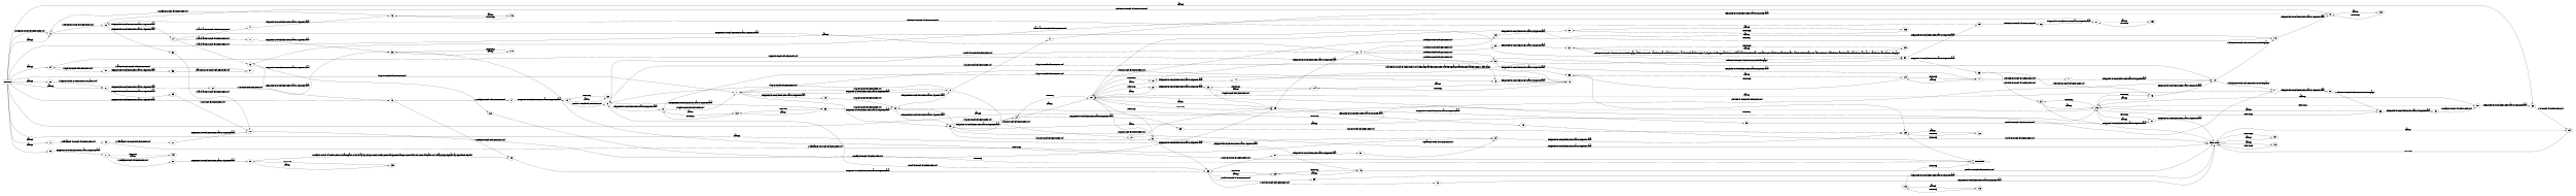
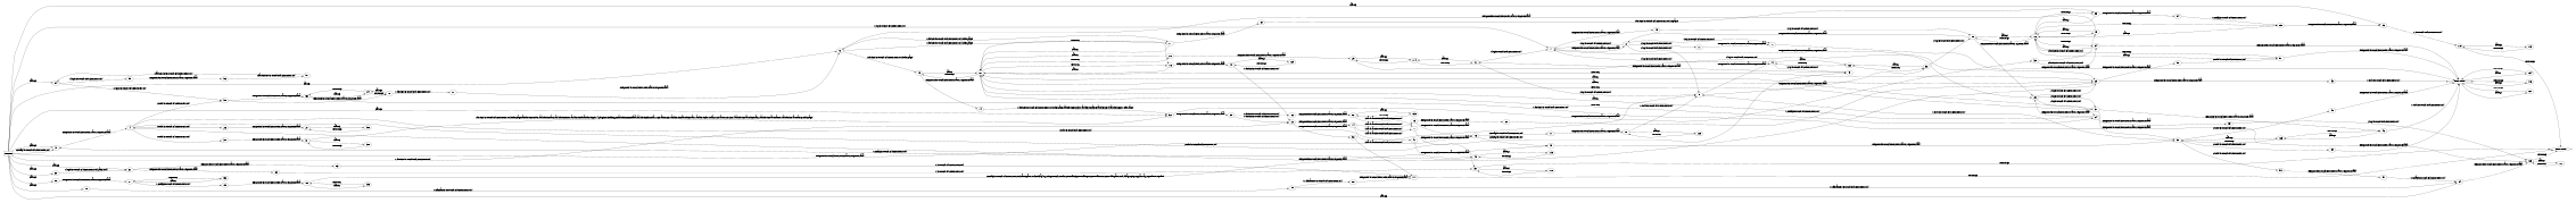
  digraph {
    rankdir=LR
    n1 [label=INITIAL shape=box]
    n2 [label=3]
    n3 [label=7]
    n4 [label=13]
    n5 [label=16]
    n6 [label=32]
    n7 [label=53]
    n8 [label=54]
    n9 [label=60]
    n10 [label=61]
    n11 [label=64]
    n12 [label=72]
    n13 [label=78]
    n14 [label=86]
    n15 [label=4]
    n16 [label=8]
    n17 [label=19]
    n18 [label=23]
    n19 [label=14]
    n20 [label=92]
    n21 [label=17]
    n22 [label=45]
    n23 [label=33]
    n24 [label=65]
    n25 [label=119]
    n26 [label=58]
    n27 [label=55]
    n28 [label=62]
    n29 [label=63]
    n30 [label=123]
    n31 [label=73]
    n32 [label=76]
    n33 [label=81]
    n34 [label=79]
    n35 [label=87]
    n36 [label=TERMINAL shape=diamond]
    n37 [label=116]
    n38 [label=121]
    n39 [label=134]
    n40 [label=5]
    n41 [label=9]
    n42 [label=26]
    n43 [label=30]
    n44 [label=6]
    n45 [label=10]
    n46 [label=36]
    n47 [label=27]
    n48 [label=31]
    n49 [label=59]
    n50 [label=70]
    n51 [label=114]
    n52 [label=29]
    n53 [label=11]
    n54 [label=21]
    n55 [label=20]
    n56 [label=24]
    n57 [label=25]
    n58 [label=37]
    n59 [label=12]
    n60 [label=122]
    n61 [label=129]
    n62 [label=15]
    n63 [label=41]
    n64 [label=77]
    n65 [label=117]
    n66 [label=68]
    n67 [label=42]
    n68 [label=131]
    n69 [label=18]
    n70 [label=38]
    n71 [label=128]
    n72 [label=126]
    n73 [label=34]
    n74 [label=75]
    n75 [label=51]
    n76 [label=83]
    n77 [label=85]
    n78 [label=69]
    n79 [label=127]
    n80 [label=43]
    n81 [label=50]
    n82 [label=46]
    n83 [label=28]
    n84 [label=136]
    n85 [label=130]
    n86 [label=66]
    n87 [label=39]
    n88 [label=48]
    n89 [label=90]
    n90 [label=125]
    n91 [label=91]
    n92 [label=115]
    n93 [label=TERMINAL shape=diamond]
    n94 [label=113]
    n95 [label=56]
    n96 [label=57]
    n97 [label=124]
    n98 [label=71]
    n99 [label=120]
    n100 [label=118]
    n101 [label=67]
    n102 [label=133]
    n103 [label=74]
    n104 [label=82]
    n105 [label=80]
    n106 [label=84]
    n107 [label=88]
    n108 [label=132]
    n109 [label=89]
    n110 [label=135]
    n1 -> n2 [label="?/config(ProtocolVerb;Host;Dest;Uri)"]
    n1 -> n2 [label=call_C3]
    n1 -> n3 [label="?/log(ProtocolVerb;Host;Dest;Uri)"]
-   n2 -> n4 [label="?/devices(ProtocolVerb;Host;Dest;Uri)"]
+   n1 -> n4 [label="?/devices(ProtocolVerb;Host;Dest;Uri)"]
    n1 -> n5 [label="!Response(Protocol;Host;Dest;status;response;data)"]
    n1 -> n6 [label=call_C3]
    n1 -> n7 [label=call_C3]
    n1 -> n8 [label=call_C3]
    n1 -> n9 [label=call_C3]
    n1 -> n10 [label=call_C3]
    n1 -> n11 [label=call_C3]
    n1 -> n12 [label=call_C3]
    n1 -> n13 [label=call_C3]
    n1 -> n14 [label=call_C3]
    n2 -> n15 [label="!Response(Protocol;Host;Dest;status;response;data)"]
    n3 -> n16 [label="!Response(Protocol;Host;Dest;status;response;data)"]
    n3 -> n17 [label="!Response(Protocol;Host;Dest;status;response;data)"]
    n3 -> n18 [label="!Response(Protocol;Host;Dest;status;response;data)"]
    n4 -> n19 [label="!Response(Protocol;Host;Dest;status;response;data)"]
    n4 -> n20 [label="!Response(Protocol;Host;Dest;status;response;data)"]
    n5 -> n21 [label="?/config(ProtocolVerb;Host;Dest;Uri)"]
    n5 -> n22 [label="?/config(ProtocolVerb;Host;Dest;Uri)"]
    n6 -> n23 [label="!Response(Protocol;Host;Dest;status;response;data)"]
    n6 -> n24 [label="!Response(Protocol;Host;Dest;status;response;data)"]
-   n7 -> n39 [label="?/(ProtocolVerb;Host;Dest;Uri)"]
+   n7 -> n25 [label="?/(ProtocolVerb;Host;Dest;Uri)"]
    n8 -> n26 [label="?/login(ProtocolVerb;Host;Dest;Uri)"]
    n8 -> n27 [label="?/login(ProtocolVerb;Host;Dest;Uri)"]
    n9 -> n10 [label="?/login(ProtocolVerb;Host;Dest;Uri;password)"]
    n10 -> n28 [label="!Response(Protocol;Host;Dest;status;response;data)"]
    n10 -> n29 [label="!Response(Protocol;Host;Dest;status;response;data)"]
    n11 -> n30 [label="!Response(Protocol;Host;Dest;status;response;data)"]
    n12 -> n31 [label="?/devices(ProtocolVerb;Host;Dest;Uri;index;page)"]
    n12 -> n32 [label="?/devices(ProtocolVerb;Host;Dest;Uri;index;page)"]
    n12 -> n33 [label="?/devices(ProtocolVerb;Host;Dest;Uri;index;page)"]
    n13 -> n34 [label="?/wifiscanner(ProtocolVerb;Host;Dest;Uri)"]
    n14 -> n35 [label="!Response(Protocol;Host;Dest;status;response;data)"]
    n15 -> n26 [label="?/tools(ProtocolVerb;Host;Dest;Uri)"]
    n15 -> n40 [label="?/tools(ProtocolVerb;Host;Dest;Uri)"]
    n15 -> n41 [label="?/tools(ProtocolVerb;Host;Dest;Uri)"]
    n15 -> n42 [label="?/tools(ProtocolVerb;Host;Dest;Uri)"]
    n15 -> n43 [label="?/tools(ProtocolVerb;Host;Dest;Uri)"]
    n16 -> n3 [label="?/log(ProtocolVerb;Host;Dest;Uri)"]
    n16 -> n41 [label="?/log(ProtocolVerb;Host;Dest;Uri)"]
    n16 -> n53 [label="?/log(ProtocolVerb;Host;Dest;Uri)"]
    n16 -> n54 [label="?/log(ProtocolVerb;Host;Dest;Uri)"]
    n17 -> n55 [label="?/log(ProtocolVerb;Host;Dest;Uri)"]
    n18 -> n56 [label="?/log(ProtocolVerb;Host;Dest;Uri)"]
    n18 -> n57 [label="?/log(ProtocolVerb;Host;Dest;Uri)"]
    n18 -> n58 [label="?/log(ProtocolVerb;Host;Dest;Uri)"]
    n19 -> n62 [label="?/hardware(ProtocolVerb;Host;Dest;Uri)"]
    n19 -> n63 [label="?/hardware(ProtocolVerb;Host;Dest;Uri)"]
    n19 -> n64 [label="?/hardware(ProtocolVerb;Host;Dest;Uri)"]
    n20 -> n65 [label="?/hardware(ProtocolVerb;Host;Dest;Uri)"]
    n21 -> n69 [label="!Response(Protocol;Host;Dest;status;response;data)"]
    n22 -> n70 [label="!Response(Protocol;Host;Dest;status;response;data)"]
    n23 -> n73 [label="?/devices(ProtocolVerb;Host;Dest;Uri)"]
    n23 -> n74 [label="?/devices(ProtocolVerb;Host;Dest;Uri)"]
    n24 -> n4 [label="?/devices(ProtocolVerb;Host;Dest;Uri)"]
    n24 -> n86 [label="?/devices(ProtocolVerb;Host;Dest;Uri)"]
    n25 -> n93 [label=return_C3]
    n25 -> n94 [label=call_C3]
    n26 -> n49 [label="!Response(Protocol;Host;Dest;status;response;data)"]
    n26 -> n50 [label="!Response(Protocol;Host;Dest;status;response;data)"]
    n27 -> n95 [label="!Response(Protocol;Host;Dest;status;response;data)"]
    n28 -> n68 [label="?/(ProtocolVerb;Host;Dest;Uri)"]
    n29 -> n65 [label="?/(ProtocolVerb;Host;Dest;Uri)"]
    n30 -> n93 [label=return_C3]
    n30 -> n99 [label=call_C1]
    n31 -> n79 [label=call_C1]
    n31 -> n103 [label="!Response(Protocol;Host;Dest;status;response;data)"]
    n32 -> n59 [label="!Response(Protocol;Host;Dest;status;response;data)"]
    n32 -> n79 [label=call_C1]
    n33 -> n79 [label=call_C1]
    n33 -> n104 [label="!Response(Protocol;Host;Dest;status;response;data)"]
    n34 -> n11 [label="?/wifiscanner(ProtocolVerb;Host;Dest;Uri)"]
    n34 -> n105 [label="?/wifiscanner(ProtocolVerb;Host;Dest;Uri)"]
    n35 -> n107 [label="?/config(ProtocolVerb;Host;Dest;Uri)"]
    n35 -> n108 [label=call_C1]
    n36 -> n37 [label=call_C3]
    n36 -> n38 [label=call_C2]
    n36 -> n39 [label=call_C1]
    n37 -> n36 [label=return_C3]
    n38 -> n36 [label=return_C2]
    n39 -> n36 [label=return_C1]
    n40 -> n44 [label="!Response(Protocol;Host;Dest;status;response;data)"]
    n41 -> n45 [label="!Response(Protocol;Host;Dest;status;response;data)"]
    n41 -> n46 [label="!Response(Protocol;Host;Dest;status;response;data)"]
    n42 -> n47 [label="!Response(Protocol;Host;Dest;status;response;data)"]
    n43 -> n48 [label="!Response(Protocol;Host;Dest;status;response;data)"]
    n44 -> n3 [label="?/log(ProtocolVerb;Host;Dest;Uri)"]
    n44 -> n41 [label="?/log(ProtocolVerb;Host;Dest;Uri)"]
    n44 -> n51 [label=call_C2]
    n45 -> n3 [label="?/log(ProtocolVerb;Host;Dest;Uri)"]
    n45 -> n40 [label="?/log(ProtocolVerb;Host;Dest;Uri)"]
    n45 -> n60 [label=call_C1]
    n46 -> n55 [label="?/log(ProtocolVerb;Host;Dest;Uri)"]
    n46 -> n60 [label=call_C1]
    n47 -> n84 [label=call_C3]
    n48 -> n6 [label="?/devices(ProtocolVerb;Host;Dest;Uri;index;page;taskdevicenumber;taskdevicename;taskdevicetimer;taskdeviceid;taskdevicepin14;plugin_005_dhttype;taskdevicesenddata;taskdeviceformula1;%25value%25-7taskdevicevaluedecimals1;taskdeviceformula2;%25value%25%2B14taskdevicevaluedecimals2;taskdevicevaluename1;taskdevicevaluename2;edit;page)"]
    n48 -> n85 [label=call_C3]
    n49 -> n30 [label="?/devices(ProtocolVerb;Host;Dest;Uri)"]
    n49 -> n97 [label=call_C3]
    n50 -> n97 [label=call_C3]
    n50 -> n98 [label="?/devices(ProtocolVerb;Host;Dest;Uri)"]
    n51 -> n44 [label=return_C2]
    n51 -> n52 [label=return_C2]
    n52 -> n51 [label=call_C2]
    n52 -> n57 [label="?/log(ProtocolVerb;Host;Dest;Uri)"]
-   n53 -> n59 [label="!Response(Protocol;Host;Dest;status;response;data)"]
+   n53 -> n54 [label="!Response(Protocol;Host;Dest;status;response;data)"]
    n54 -> n36 [label="!Response(Protocol;Host;Dest;status;response;data)"]
    n55 -> n16 [label="!Response(Protocol;Host;Dest;status;response;data)"]
    n55 -> n18 [label="!Response(Protocol;Host;Dest;status;response;data)"]
    n55 -> n72 [label=call_C2]
    n56 -> n18 [label="!Response(Protocol;Host;Dest;status;response;data)"]
    n56 -> n78 [label="!Response(Protocol;Host;Dest;status;response;data)"]
    n56 -> n79 [label=call_C1]
    n57 -> n15 [label="!Response(Protocol;Host;Dest;status;response;data)"]
    n57 -> n79 [label=call_C1]
    n57 -> n80 [label="!Response(Protocol;Host;Dest;status;response;data)"]
    n57 -> n81 [label="!Response(Protocol;Host;Dest;status;response;data)"]
    n58 -> n70 [label="!Response(Protocol;Host;Dest;status;response;data)"]
    n58 -> n79 [label=call_C1]
    n58 -> n82 [label="!Response(Protocol;Host;Dest;status;response;data)"]
    n59 -> n4 [label="?/devices(ProtocolVerb;Host;Dest;Uri)"]
    n59 -> n61 [label=call_C2]
    n60 -> n45 [label=return_C1]
    n60 -> n46 [label=return_C1]
    n61 -> n59 [label=return_C2]
    n62 -> n5 [label="!Response(Protocol;Host;Dest;status;response;data)"]
    n62 -> n66 [label="!Response(Protocol;Host;Dest;status;response;data)"]
    n63 -> n67 [label="!Response(Protocol;Host;Dest;status;response;data)"]
    n64 -> n68 [label="!Response(Protocol;Host;Dest;status;response;data)"]
    n65 -> n93 [label=return_C3]
    n66 -> n57 [label="?/config(ProtocolVerb;Host;Dest;Uri)"]
    n67 -> n2 [label="?/config(ProtocolVerb;Host;Dest;Uri)"]
    n67 -> n92 [label=call_C2]
    n68 -> n93 [label=return_C3]
    n68 -> n100 [label=call_C2]
    n69 -> n41 [label="?/tools(ProtocolVerb;Host;Dest;Uri)"]
    n69 -> n71 [label=call_C1]
    n70 -> n41 [label="?/tools(ProtocolVerb;Host;Dest;Uri)"]
    n70 -> n87 [label="?/tools(ProtocolVerb;Host;Dest;Uri)"]
    n70 -> n88 [label="?/tools(ProtocolVerb;Host;Dest;Uri)"]
    n70 -> n89 [label="?/tools(ProtocolVerb;Host;Dest;Uri)"]
    n70 -> n90 [label=call_C2]
    n71 -> n69 [label=return_C1]
    n72 -> n55 [label=return_C2]
    n72 -> n73 [label=return_C2]
    n72 -> n74 [label=return_C2]
    n72 -> n75 [label=return_C2]
    n72 -> n76 [label=return_C2]
    n72 -> n77 [label=return_C2]
    n73 -> n36 [label="!Response(Protocol;Host;Dest;status;response;data)"]
    n73 -> n72 [label=call_C2]
    n74 -> n12 [label="!Response(Protocol;Host;Dest;status;response;data)"]
    n74 -> n72 [label=call_C2]
    n75 -> n36 [label="!Response(Protocol;Host;Dest;status;response;data)"]
    n75 -> n72 [label=call_C2]
    n76 -> n72 [label=call_C2]
    n76 -> n106 [label="!Response(Protocol;Host;Dest;status;response;data)"]
    n77 -> n7 [label="!Response(Protocol;Host;Dest;status;response;data)"]
    n77 -> n72 [label=call_C2]
    n78 -> n30 [label="?/log(ProtocolVerb;Host;Dest;Uri)"]
    n79 -> n31 [label=return_C1]
    n79 -> n32 [label=return_C1]
    n79 -> n33 [label=return_C1]
    n79 -> n56 [label=return_C1]
    n79 -> n57 [label=return_C1]
    n79 -> n58 [label=return_C1]
    n79 -> n83 [label=return_C1]
    n80 -> n36 [label="?/tools(ProtocolVerb;Host;Dest;Uri)"]
    n81 -> n75 [label="?/tools(ProtocolVerb;Host;Dest;Uri)"]
    n82 -> n36 [label="?/tools(ProtocolVerb;Host;Dest;Uri)"]
    n82 -> n90 [label=call_C2]
    n83 -> n52 [label="!Response(Protocol;Host;Dest;status;response;data)"]
    n83 -> n79 [label=call_C1]
    n84 -> n47 [label=return_C3]
    n85 -> n48 [label=return_C3]
    n86 -> n101 [label="!Response(Protocol;Host;Dest;status;response;data)"]
    n87 -> n36 [label="!Response(Protocol;Host;Dest;status;response;data)"]
    n88 -> n36 [label="!Response(Protocol;Host;Dest;status;response;data)"]
    n89 -> n91 [label="!Response(Protocol;Host;Dest;status;response;data)"]
    n90 -> n70 [label=return_C2]
    n90 -> n82 [label=return_C2]
    n91 -> n11 [label="?/update(ProtocolVerb;Host;Dest;Uri)"]
    n92 -> n67 [label=return_C2]
    n94 -> n25 [label=return_C3]
    n95 -> n96 [label="?/favicon.ico(ProtocolVerb;Host;Dest;Uri)"]
    n96 -> n8 [label="?/favicon.ico(ProtocolVerb;Host;Dest;Uri)"]
    n97 -> n49 [label=return_C3]
    n97 -> n50 [label=return_C3]
    n98 -> n12 [label="!Response(Protocol;Host;Dest;status;response;data)"]
    n99 -> n30 [label=return_C1]
    n100 -> n68 [label=return_C2]
-   n101 -> n62 [label="?/hardware(ProtocolVerb;Host;Dest;Uri)"]
+   n101 -> n64 [label="?/hardware(ProtocolVerb;Host;Dest;Uri)"]
    n101 -> n102 [label=call_C2]
    n102 -> n101 [label=return_C2]
    n103 -> n6 [label="?/devices(ProtocolVerb;Host;Dest;Uri;index;page;taskdevicenumber;taskdevicename;taskdeviceid;taskdevicepin1;edit;page)"]
    n104 -> n76 [label="?/devices(ProtocolVerb;Host;Dest;Uri;setpage)"]
    n105 -> n65 [label="!Response(Protocol;Host;Dest;status;response;data)"]
    n106 -> n77 [label="?/config(ProtocolVerb;Host;Dest;Uri)"]
    n107 -> n109 [label="!Response(Protocol;Host;Dest;status;response;data)"]
    n108 -> n35 [label=return_C1]
    n109 -> n22 [label="?/config(ProtocolVerb;Host;Dest;Uri;name;password;ssid;apkey;unit;protocol;usedns;controllerip;controllerport;controlleruser;controllerpassword;delay;espip;espgateway;espsubnet;espdns)"]
    n109 -> n110 [label=call_C1]
    n110 -> n109 [label=return_C1]
  }
